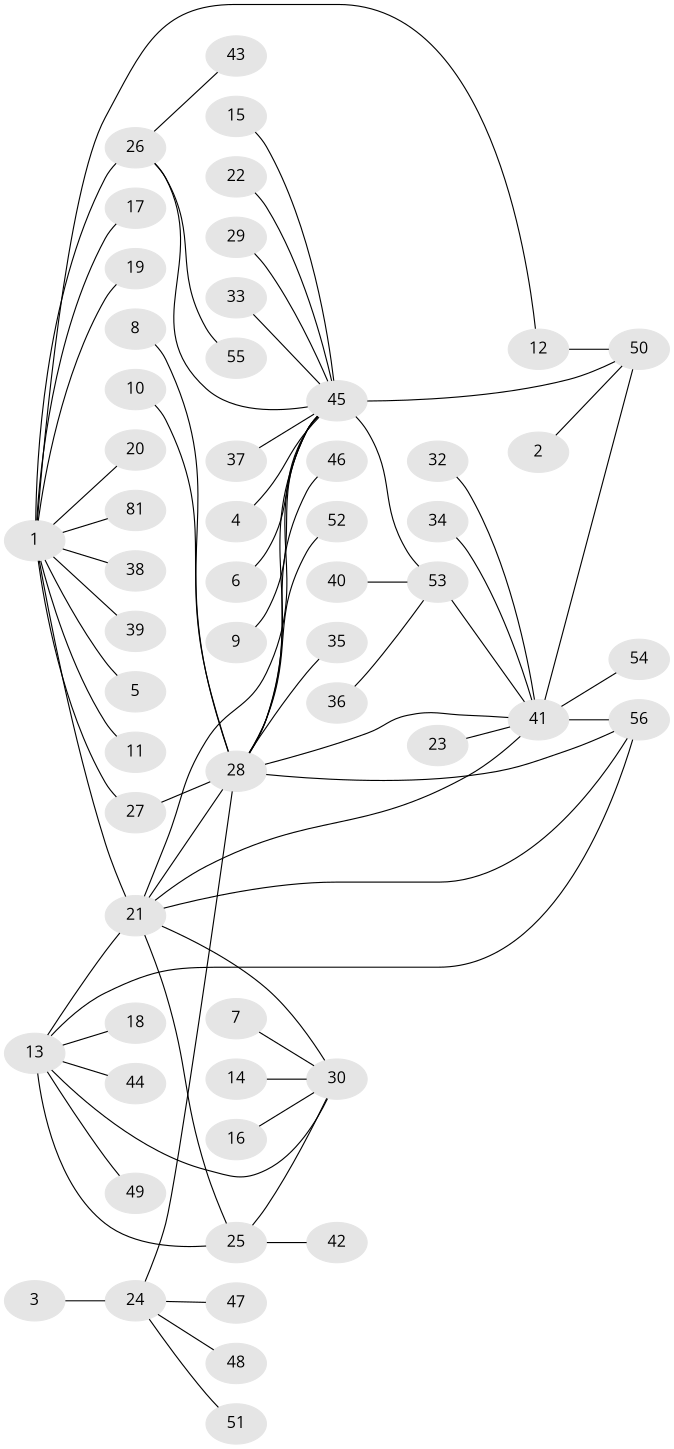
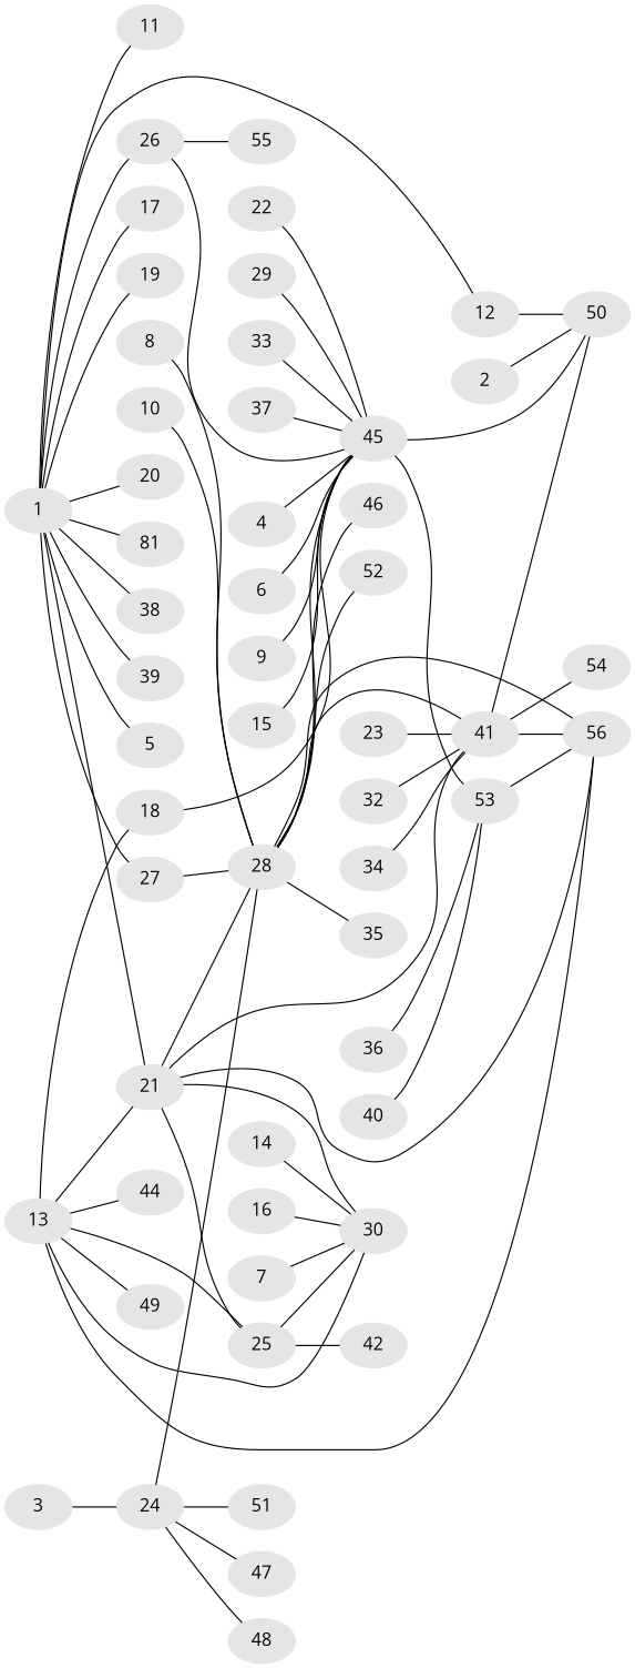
  graph {
    fontname="Open Sans"
    rankdir=LR
    node [color=gray90 fontname="Open Sans" style=filled]
    edge [fontname="Open Sans" weight=1.0]
    1
    5
    11
    12
    17
    19
    20
    21
    26
    27
    n11 [label=81]
    38
    39
    50
    45
    30
    28
    56
    25
    41
-   43
    55
    2
    3
    24
    47
    48
    51
    4
    53
    6
    7
    8
    35
    46
    52
    9
    10
    13
    18
    44
    49
    42
    14
    15
    16
    54
    22
    23
    29
    32
    33
    34
    36
    37
    40
    1 -- 5
    1 -- 11
    1 -- 12
    1 -- 17
    1 -- 19
    1 -- 20
    1 -- 21
    1 -- 26
    1 -- 27
    1 -- n11
    1 -- 38
    1 -- 39
    12 -- 50 [weight=4.0]
-   21 -- 45
+   18 -- 45
    21 -- 30 [weight=2.0]
    21 -- 28
    21 -- 56
    21 -- 25 [weight=2.0]
    21 -- 41
    26 -- 45
-   26 -- 43
    26 -- 55
    27 -- 28 [weight=3.0]
    45 -- 50
    45 -- 53 [weight=4.0]
    28 -- 45 [weight=2.0]
    28 -- 56
    28 -- 41
    28 -- 35
    28 -- 46
    28 -- 52
    25 -- 30
    25 -- 42
    41 -- 50
    41 -- 56 [weight=6.0]
    41 -- 54
    2 -- 50
    3 -- 24
    24 -- 28 [weight=3.0]
    24 -- 47
    24 -- 48
    24 -- 51
    4 -- 45
-   53 -- 41
+   53 -- 56
    6 -- 45
    7 -- 30
    8 -- 28
    9 -- 45
    10 -- 28
    13 -- 21 [weight=2.0]
    13 -- 30
    13 -- 56
    13 -- 25
    13 -- 18
    13 -- 44
    13 -- 49
    14 -- 30
    15 -- 45
    16 -- 30
    22 -- 45
    23 -- 41
    29 -- 45
    32 -- 41
    33 -- 45
    34 -- 41
    36 -- 53
    37 -- 45
    40 -- 53
  }
